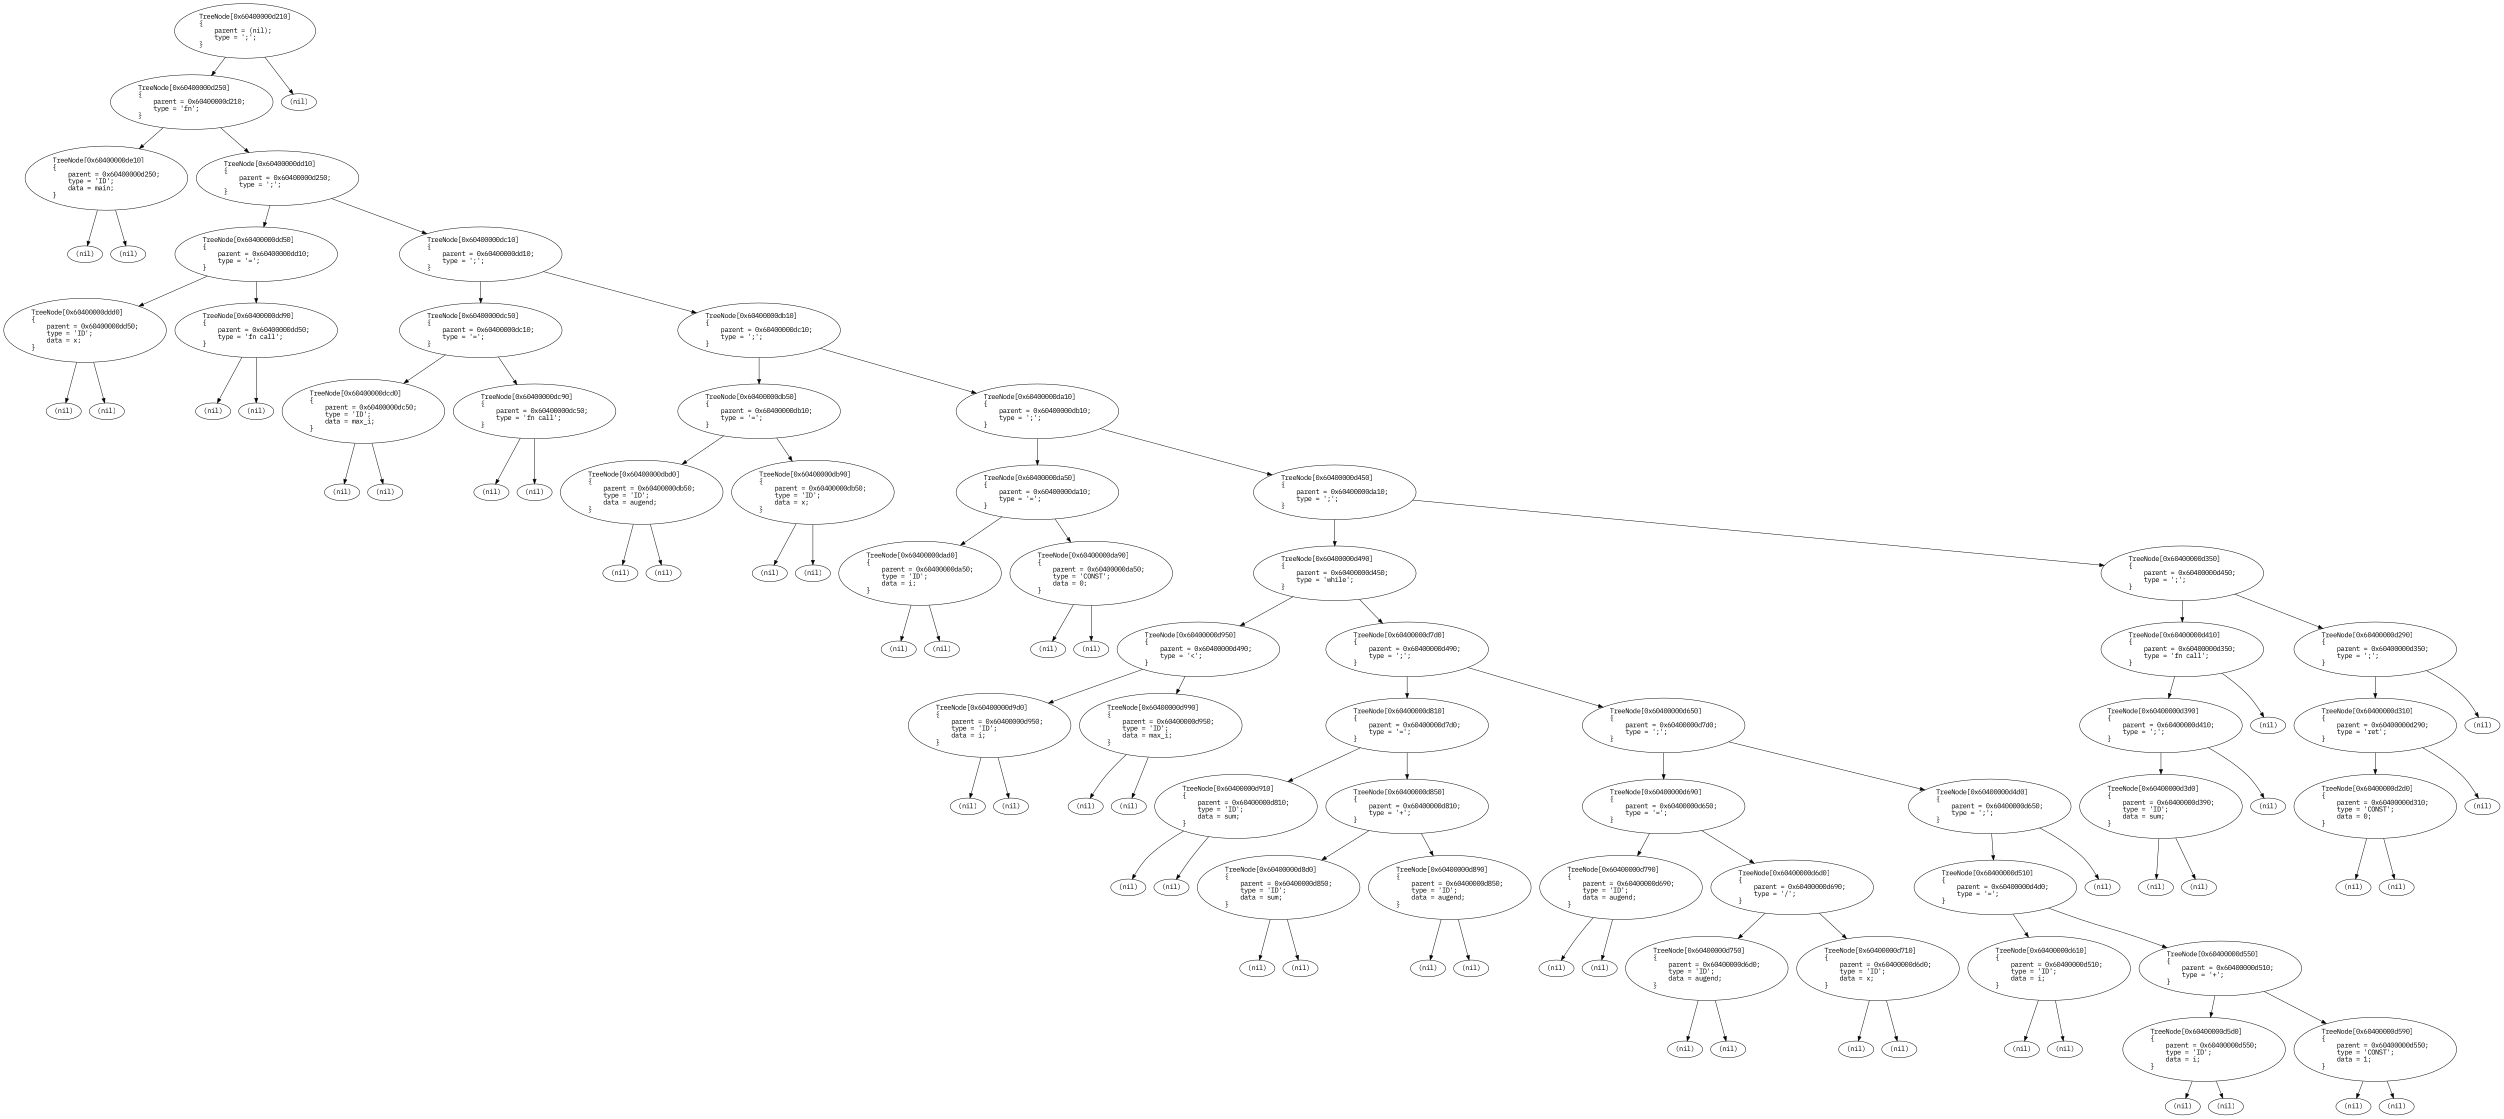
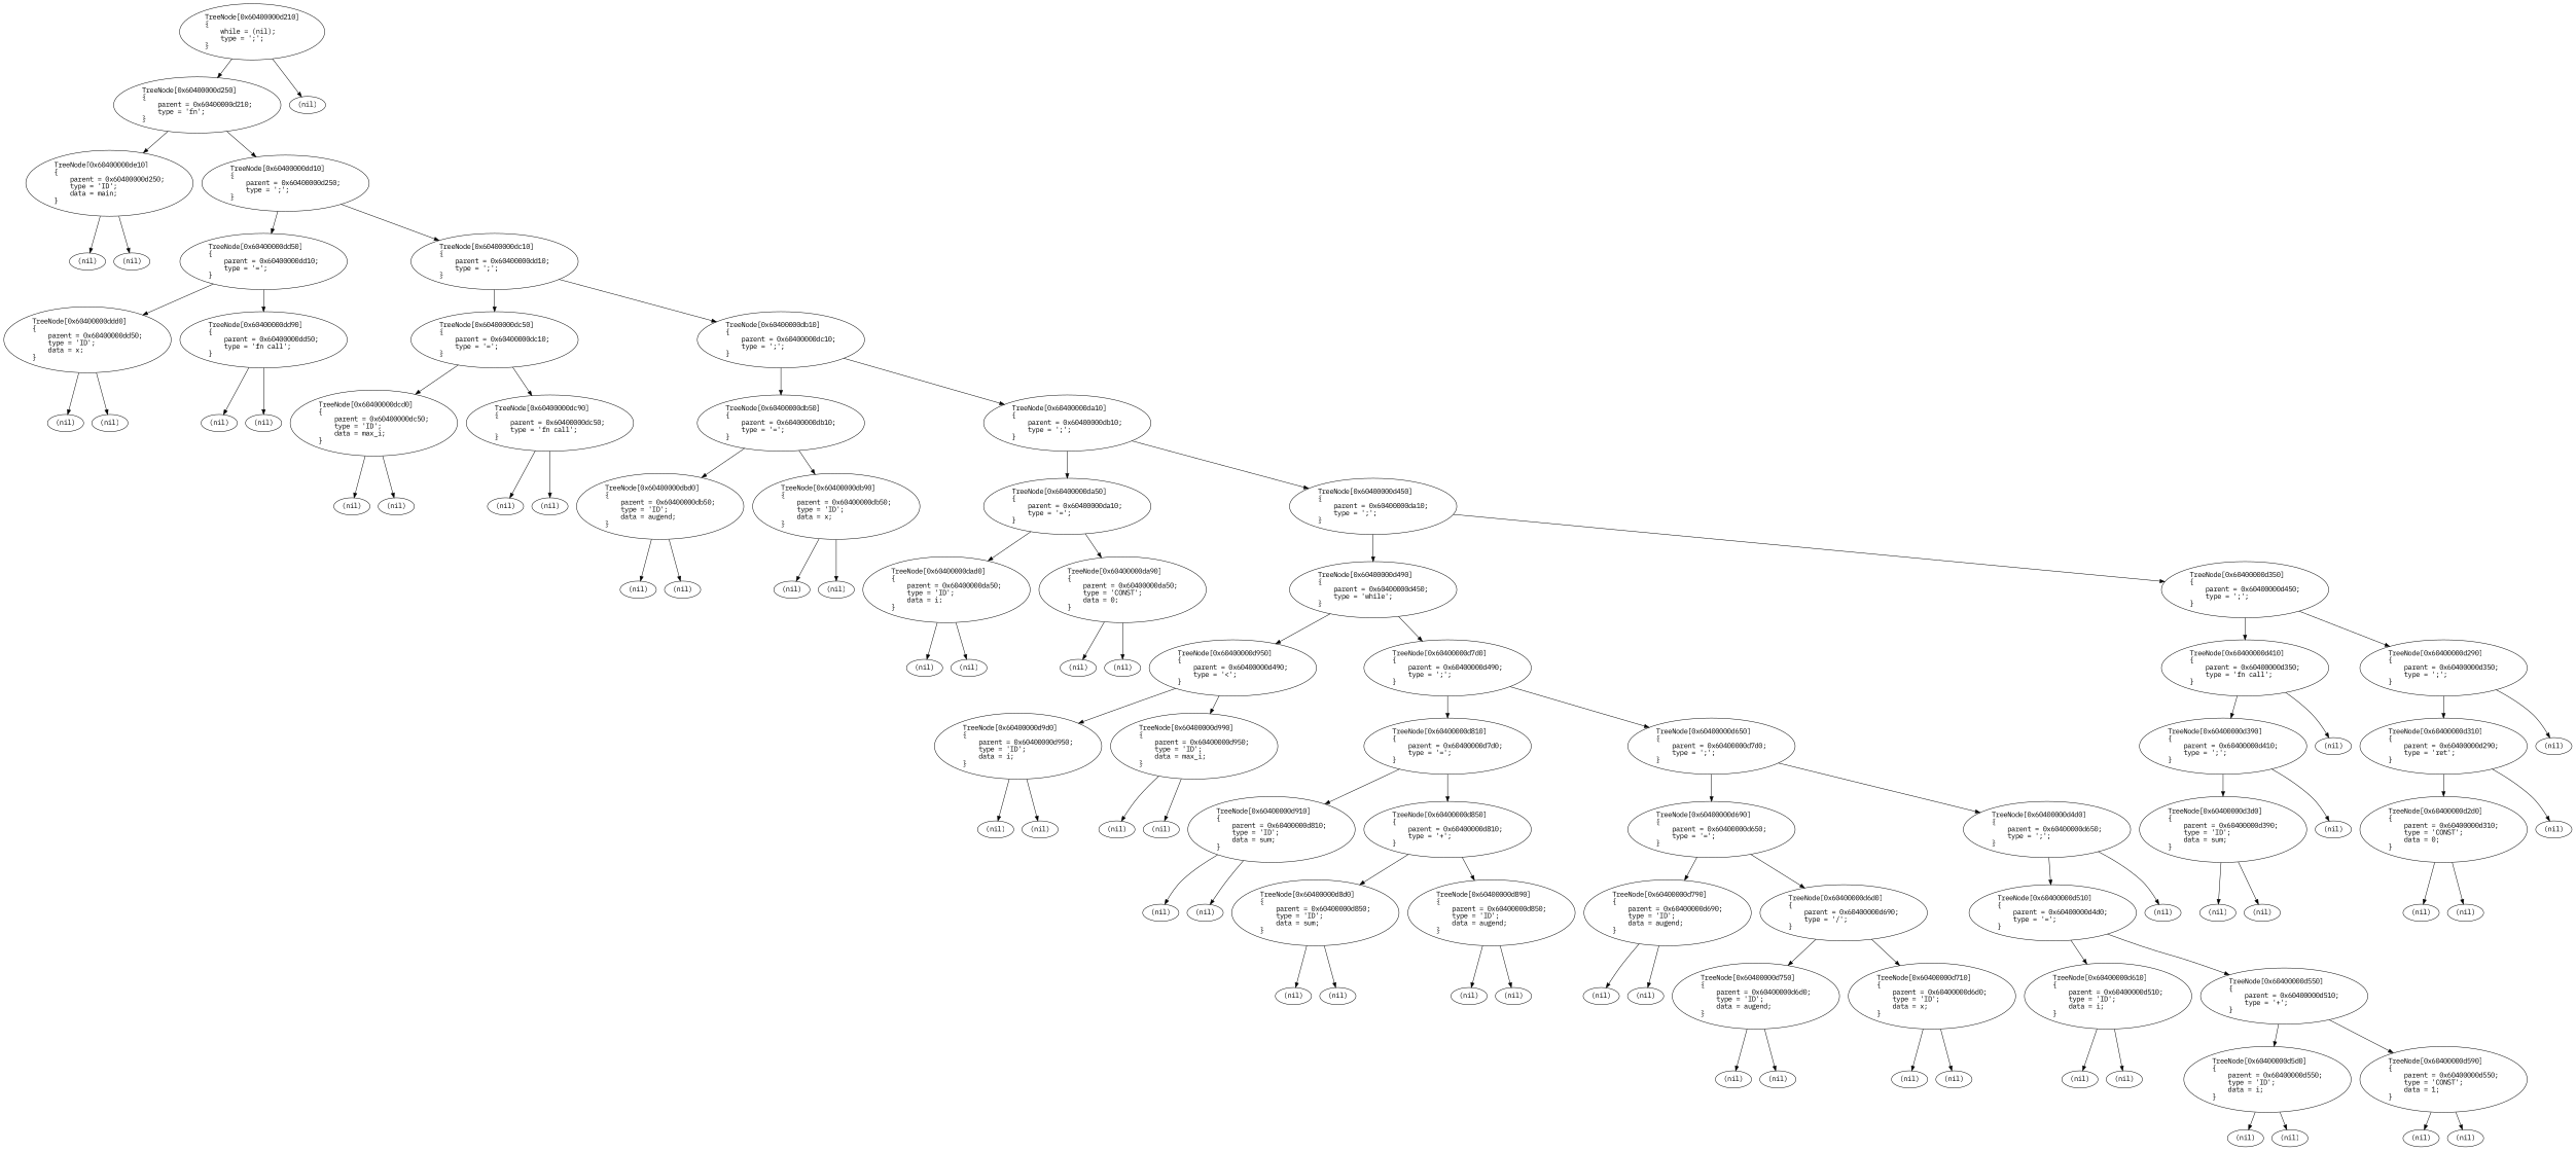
  digraph {
    fontname="IBM Plex Mono"
    node [fontname="IBM Plex Mono"]
    edge [fontname="IBM Plex Mono"]
-   n1 [label="TreeNode[0x60400000d210]\l{\l    parent = (nil);\l    type = ';';\l}\l"]
+   n1 [label="TreeNode[0x60400000d210]\l{\l    while = (nil);\l    type = ';';\l}\l"]
    n2 [label="TreeNode[0x60400000d250]\l{\l    parent = 0x60400000d210;\l    type = 'fn';\l}\l"]
    n3 [label="(nil)"]
    n4 [label="TreeNode[0x60400000de10]\l{\l    parent = 0x60400000d250;\l    type = 'ID';\l    data = main;\l}\l"]
    n5 [label="TreeNode[0x60400000dd10]\l{\l    parent = 0x60400000d250;\l    type = ';';\l}\l"]
    n6 [label="(nil)"]
    n7 [label="(nil)"]
    n8 [label="TreeNode[0x60400000dd50]\l{\l    parent = 0x60400000dd10;\l    type = '=';\l}\l"]
    n9 [label="TreeNode[0x60400000dc10]\l{\l    parent = 0x60400000dd10;\l    type = ';';\l}\l"]
    n10 [label="TreeNode[0x60400000ddd0]\l{\l    parent = 0x60400000dd50;\l    type = 'ID';\l    data = x;\l}\l"]
    n11 [label="TreeNode[0x60400000dd90]\l{\l    parent = 0x60400000dd50;\l    type = 'fn call';\l}\l"]
    n12 [label="(nil)"]
    n13 [label="(nil)"]
    n14 [label="(nil)"]
    n15 [label="(nil)"]
    n16 [label="TreeNode[0x60400000dc50]\l{\l    parent = 0x60400000dc10;\l    type = '=';\l}\l"]
    n17 [label="TreeNode[0x60400000db10]\l{\l    parent = 0x60400000dc10;\l    type = ';';\l}\l"]
    n18 [label="TreeNode[0x60400000dcd0]\l{\l    parent = 0x60400000dc50;\l    type = 'ID';\l    data = max_i;\l}\l"]
    n19 [label="TreeNode[0x60400000dc90]\l{\l    parent = 0x60400000dc50;\l    type = 'fn call';\l}\l"]
    n20 [label="(nil)"]
    n21 [label="(nil)"]
    n22 [label="(nil)"]
    n23 [label="(nil)"]
    n24 [label="TreeNode[0x60400000db50]\l{\l    parent = 0x60400000db10;\l    type = '=';\l}\l"]
    n25 [label="TreeNode[0x60400000da10]\l{\l    parent = 0x60400000db10;\l    type = ';';\l}\l"]
    n26 [label="TreeNode[0x60400000dbd0]\l{\l    parent = 0x60400000db50;\l    type = 'ID';\l    data = augend;\l}\l"]
    n27 [label="TreeNode[0x60400000db90]\l{\l    parent = 0x60400000db50;\l    type = 'ID';\l    data = x;\l}\l"]
    n28 [label="(nil)"]
    n29 [label="(nil)"]
    n30 [label="(nil)"]
    n31 [label="(nil)"]
    n32 [label="TreeNode[0x60400000da50]\l{\l    parent = 0x60400000da10;\l    type = '=';\l}\l"]
    n33 [label="TreeNode[0x60400000d450]\l{\l    parent = 0x60400000da10;\l    type = ';';\l}\l"]
    n34 [label="TreeNode[0x60400000dad0]\l{\l    parent = 0x60400000da50;\l    type = 'ID';\l    data = i;\l}\l"]
    n35 [label="TreeNode[0x60400000da90]\l{\l    parent = 0x60400000da50;\l    type = 'CONST';\l    data = 0;\l}\l"]
    n36 [label="(nil)"]
    n37 [label="(nil)"]
    n38 [label="(nil)"]
    n39 [label="(nil)"]
    n40 [label="TreeNode[0x60400000d490]\l{\l    parent = 0x60400000d450;\l    type = 'while';\l}\l"]
    n41 [label="TreeNode[0x60400000d350]\l{\l    parent = 0x60400000d450;\l    type = ';';\l}\l"]
    n42 [label="TreeNode[0x60400000d950]\l{\l    parent = 0x60400000d490;\l    type = '<';\l}\l"]
    n43 [label="TreeNode[0x60400000d7d0]\l{\l    parent = 0x60400000d490;\l    type = ';';\l}\l"]
    n44 [label="TreeNode[0x60400000d9d0]\l{\l    parent = 0x60400000d950;\l    type = 'ID';\l    data = i;\l}\l"]
    n45 [label="TreeNode[0x60400000d990]\l{\l    parent = 0x60400000d950;\l    type = 'ID';\l    data = max_i;\l}\l"]
    n46 [label="(nil)"]
    n47 [label="(nil)"]
    n48 [label="(nil)"]
    n49 [label="(nil)"]
    n50 [label="TreeNode[0x60400000d810]\l{\l    parent = 0x60400000d7d0;\l    type = '=';\l}\l"]
    n51 [label="TreeNode[0x60400000d650]\l{\l    parent = 0x60400000d7d0;\l    type = ';';\l}\l"]
    n52 [label="TreeNode[0x60400000d910]\l{\l    parent = 0x60400000d810;\l    type = 'ID';\l    data = sum;\l}\l"]
    n53 [label="TreeNode[0x60400000d850]\l{\l    parent = 0x60400000d810;\l    type = '+';\l}\l"]
    n54 [label="(nil)"]
    n55 [label="(nil)"]
    n56 [label="TreeNode[0x60400000d8d0]\l{\l    parent = 0x60400000d850;\l    type = 'ID';\l    data = sum;\l}\l"]
    n57 [label="TreeNode[0x60400000d890]\l{\l    parent = 0x60400000d850;\l    type = 'ID';\l    data = augend;\l}\l"]
    n58 [label="(nil)"]
    n59 [label="(nil)"]
    n60 [label="(nil)"]
    n61 [label="(nil)"]
    n62 [label="TreeNode[0x60400000d690]\l{\l    parent = 0x60400000d650;\l    type = '=';\l}\l"]
    n63 [label="TreeNode[0x60400000d4d0]\l{\l    parent = 0x60400000d650;\l    type = ';';\l}\l"]
    n64 [label="TreeNode[0x60400000d790]\l{\l    parent = 0x60400000d690;\l    type = 'ID';\l    data = augend;\l}\l"]
    n65 [label="TreeNode[0x60400000d6d0]\l{\l    parent = 0x60400000d690;\l    type = '/';\l}\l"]
    n66 [label="(nil)"]
    n67 [label="(nil)"]
    n68 [label="TreeNode[0x60400000d750]\l{\l    parent = 0x60400000d6d0;\l    type = 'ID';\l    data = augend;\l}\l"]
    n69 [label="TreeNode[0x60400000d710]\l{\l    parent = 0x60400000d6d0;\l    type = 'ID';\l    data = x;\l}\l"]
    n70 [label="(nil)"]
    n71 [label="(nil)"]
    n72 [label="(nil)"]
    n73 [label="(nil)"]
    n74 [label="TreeNode[0x60400000d510]\l{\l    parent = 0x60400000d4d0;\l    type = '=';\l}\l"]
    n75 [label="(nil)"]
    n76 [label="TreeNode[0x60400000d610]\l{\l    parent = 0x60400000d510;\l    type = 'ID';\l    data = i;\l}\l"]
    n77 [label="TreeNode[0x60400000d550]\l{\l    parent = 0x60400000d510;\l    type = '+';\l}\l"]
    n78 [label="(nil)"]
    n79 [label="(nil)"]
    n80 [label="TreeNode[0x60400000d5d0]\l{\l    parent = 0x60400000d550;\l    type = 'ID';\l    data = i;\l}\l"]
    n81 [label="TreeNode[0x60400000d590]\l{\l    parent = 0x60400000d550;\l    type = 'CONST';\l    data = 1;\l}\l"]
    n82 [label="(nil)"]
    n83 [label="(nil)"]
    n84 [label="(nil)"]
    n85 [label="(nil)"]
    n86 [label="TreeNode[0x60400000d410]\l{\l    parent = 0x60400000d350;\l    type = 'fn call';\l}\l"]
    n87 [label="TreeNode[0x60400000d290]\l{\l    parent = 0x60400000d350;\l    type = ';';\l}\l"]
    n88 [label="TreeNode[0x60400000d390]\l{\l    parent = 0x60400000d410;\l    type = ';';\l}\l"]
    n89 [label="(nil)"]
    n90 [label="TreeNode[0x60400000d3d0]\l{\l    parent = 0x60400000d390;\l    type = 'ID';\l    data = sum;\l}\l"]
    n91 [label="(nil)"]
    n92 [label="(nil)"]
    n93 [label="(nil)"]
    n94 [label="TreeNode[0x60400000d310]\l{\l    parent = 0x60400000d290;\l    type = 'ret';\l}\l"]
    n95 [label="(nil)"]
    n96 [label="TreeNode[0x60400000d2d0]\l{\l    parent = 0x60400000d310;\l    type = 'CONST';\l    data = 0;\l}\l"]
    n97 [label="(nil)"]
    n98 [label="(nil)"]
    n99 [label="(nil)"]
    n1 -> n2
    n1 -> n3
    n2 -> n4
    n2 -> n5
    n4 -> n6
    n4 -> n7
    n5 -> n8
    n5 -> n9
    n8 -> n10
    n8 -> n11
    n9 -> n16
    n9 -> n17
    n10 -> n12
    n10 -> n13
    n11 -> n14
    n11 -> n15
    n16 -> n18
    n16 -> n19
    n17 -> n24
    n17 -> n25
    n18 -> n20
    n18 -> n21
    n19 -> n22
    n19 -> n23
    n24 -> n26
    n24 -> n27
    n25 -> n32
    n25 -> n33
    n26 -> n28
    n26 -> n29
    n27 -> n30
    n27 -> n31
    n32 -> n34
    n32 -> n35
    n33 -> n40
    n33 -> n41
    n34 -> n36
    n34 -> n37
    n35 -> n38
    n35 -> n39
    n40 -> n42
    n40 -> n43
    n41 -> n86
    n41 -> n87
    n42 -> n44
    n42 -> n45
    n43 -> n50
    n43 -> n51
    n44 -> n46
    n44 -> n47
    n45 -> n48
    n45 -> n49
    n50 -> n52
    n50 -> n53
    n51 -> n62
    n51 -> n63
    n52 -> n54
    n52 -> n55
    n53 -> n56
    n53 -> n57
    n56 -> n58
    n56 -> n59
    n57 -> n60
    n57 -> n61
    n62 -> n64
    n62 -> n65
    n63 -> n74
    n63 -> n75
    n64 -> n66
    n64 -> n67
    n65 -> n68
    n65 -> n69
    n68 -> n70
    n68 -> n71
    n69 -> n72
    n69 -> n73
    n74 -> n76
    n74 -> n77
    n76 -> n78
    n76 -> n79
    n77 -> n80
    n77 -> n81
    n80 -> n82
    n80 -> n83
    n81 -> n84
    n81 -> n85
    n86 -> n88
    n86 -> n89
    n87 -> n94
    n87 -> n95
    n88 -> n90
    n88 -> n91
    n90 -> n92
    n90 -> n93
    n94 -> n96
    n94 -> n97
    n96 -> n98
    n96 -> n99
  }
